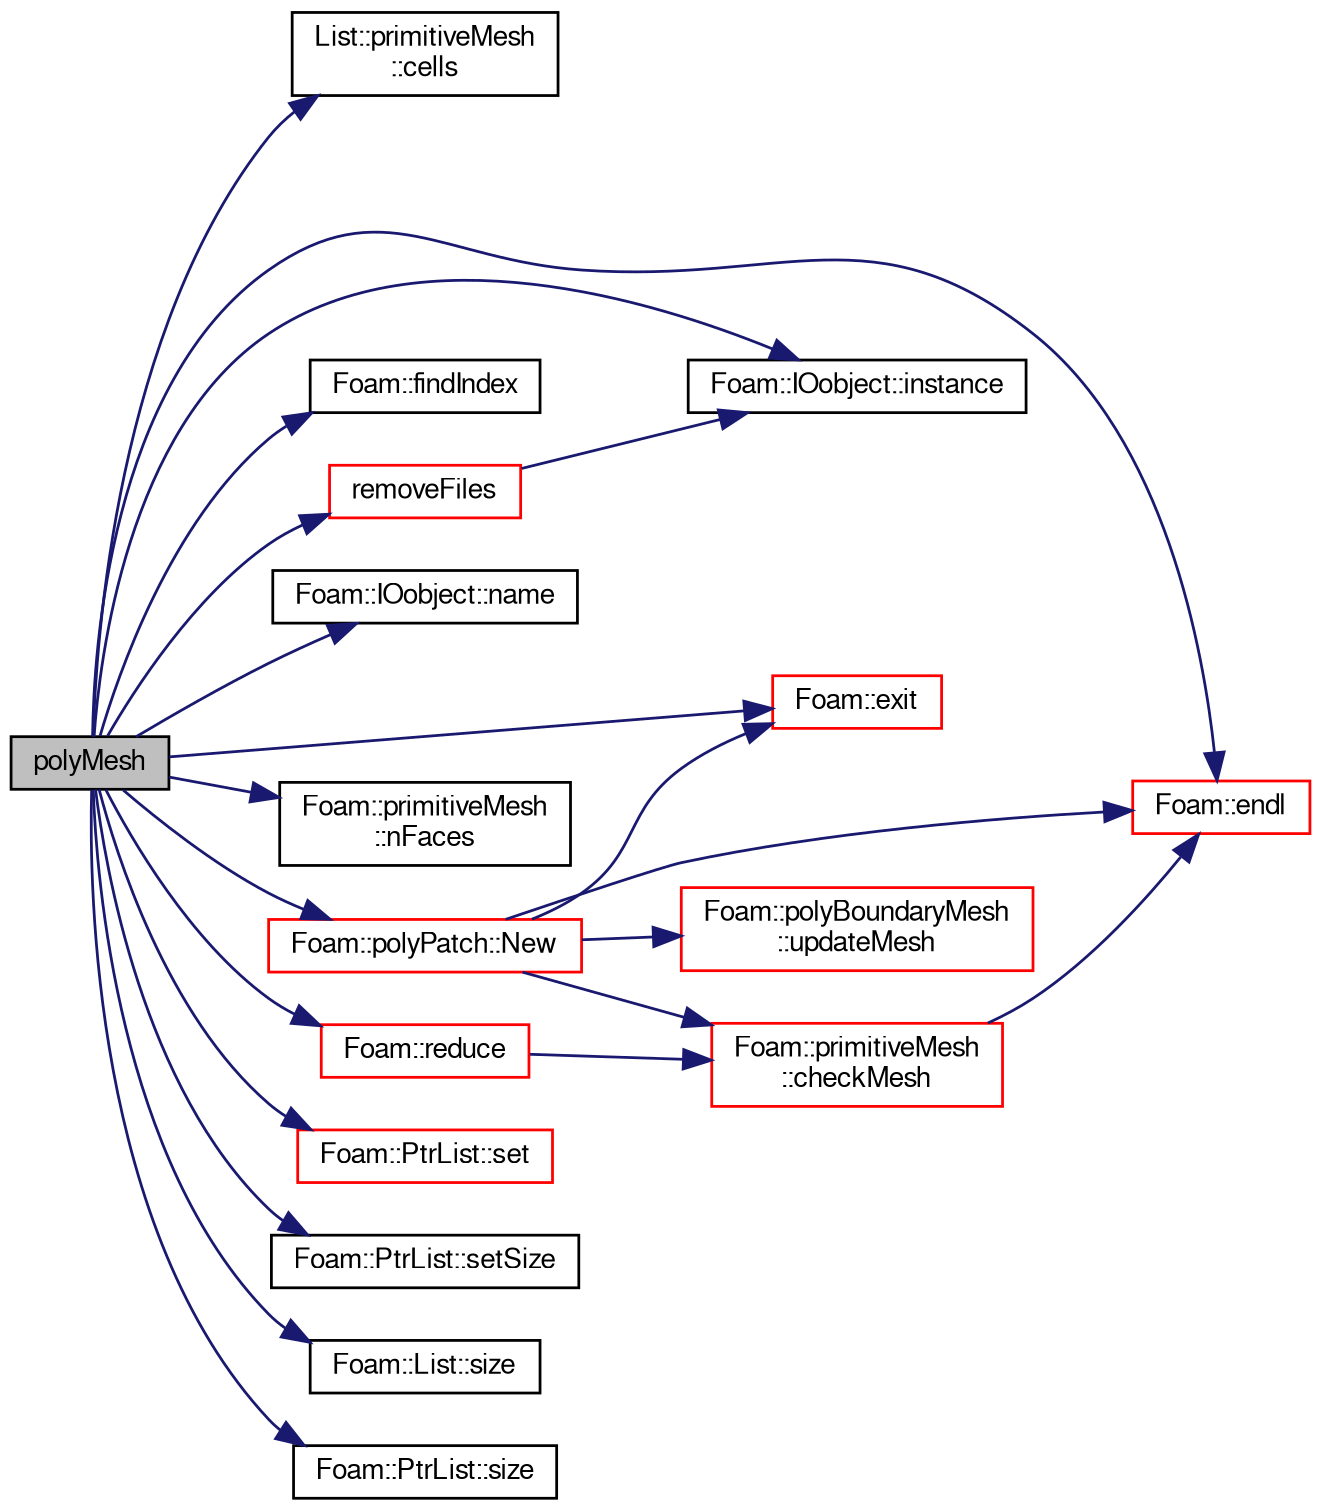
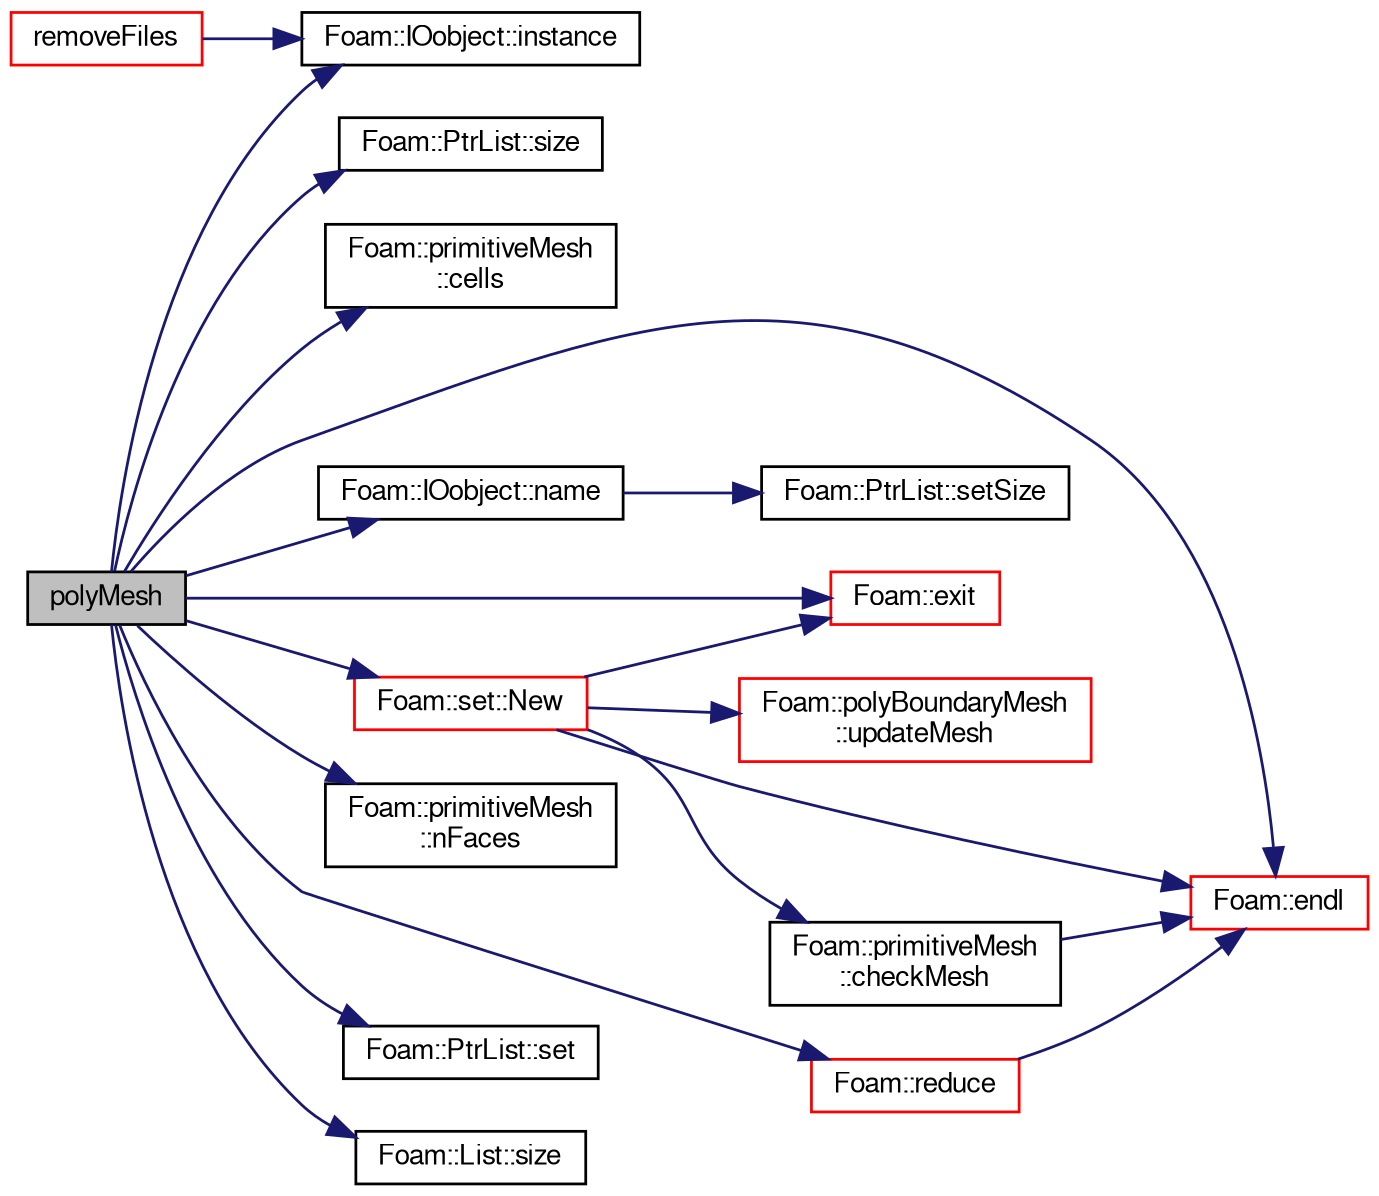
  digraph {
    rankdir=LR
    node [color=black fontname=FreeSans fontsize=10 shape=record]
    edge [color=midnightblue fontname=FreeSans fontsize=10 labelfontname=FreeSans labelfontsize=10 style=solid]
    n1 [fillcolor=grey75 fontcolor=black height=0.2 label=polyMesh style=filled width=0.4]
-   n2 [height=0.2 label="List::primitiveMesh\l::cells" width=0.4]
+   n2 [height=0.2 label="Foam::primitiveMesh\l::cells" width=0.4]
    n3 [color=red height=0.2 label="Foam::endl" width=0.4]
    n4 [color=red height=0.2 label="Foam::exit" width=0.4]
-   n5 [height=0.2 label="Foam::findIndex" width=0.4]
    n6 [height=0.2 label="Foam::IOobject::instance" width=0.4]
    n7 [height=0.2 label="Foam::IOobject::name" width=0.4]
-   n8 [color=red height=0.2 label="Foam::polyPatch::New" width=0.4]
+   n8 [color=red height=0.2 label="Foam::set::New" width=0.4]
    n9 [height=0.2 label="Foam::primitiveMesh\l::nFaces" width=0.4]
    n10 [color=red height=0.2 label="Foam::reduce" width=0.4]
    n11 [color=red height=0.2 label=removeFiles width=0.4]
-   n12 [color=red height=0.2 label="Foam::PtrList::set" width=0.4]
+   n12 [height=0.2 label="Foam::PtrList::set" width=0.4]
    n13 [height=0.2 label="Foam::PtrList::setSize" width=0.4]
    n14 [height=0.2 label="Foam::List::size" width=0.4]
    n15 [height=0.2 label="Foam::PtrList::size" width=0.4]
-   n16 [color=red height=0.2 label="Foam::primitiveMesh\l::checkMesh" width=0.4]
+   n16 [height=0.2 label="Foam::primitiveMesh\l::checkMesh" width=0.4]
    n17 [color=red height=0.2 label="Foam::polyBoundaryMesh\l::updateMesh" width=0.4]
    n1 -> n2
    n1 -> n3
    n1 -> n4
-   n1 -> n5
    n1 -> n6
    n1 -> n7
    n1 -> n8
    n1 -> n9
    n1 -> n10
-   n1 -> n11
    n1 -> n12
-   n1 -> n13
+   n7 -> n13
    n1 -> n14
    n1 -> n15
    n8 -> n3
    n8 -> n4
    n8 -> n16
    n8 -> n17
-   n10 -> n16
+   n10 -> n3
    n11 -> n6
    n16 -> n3
  }
